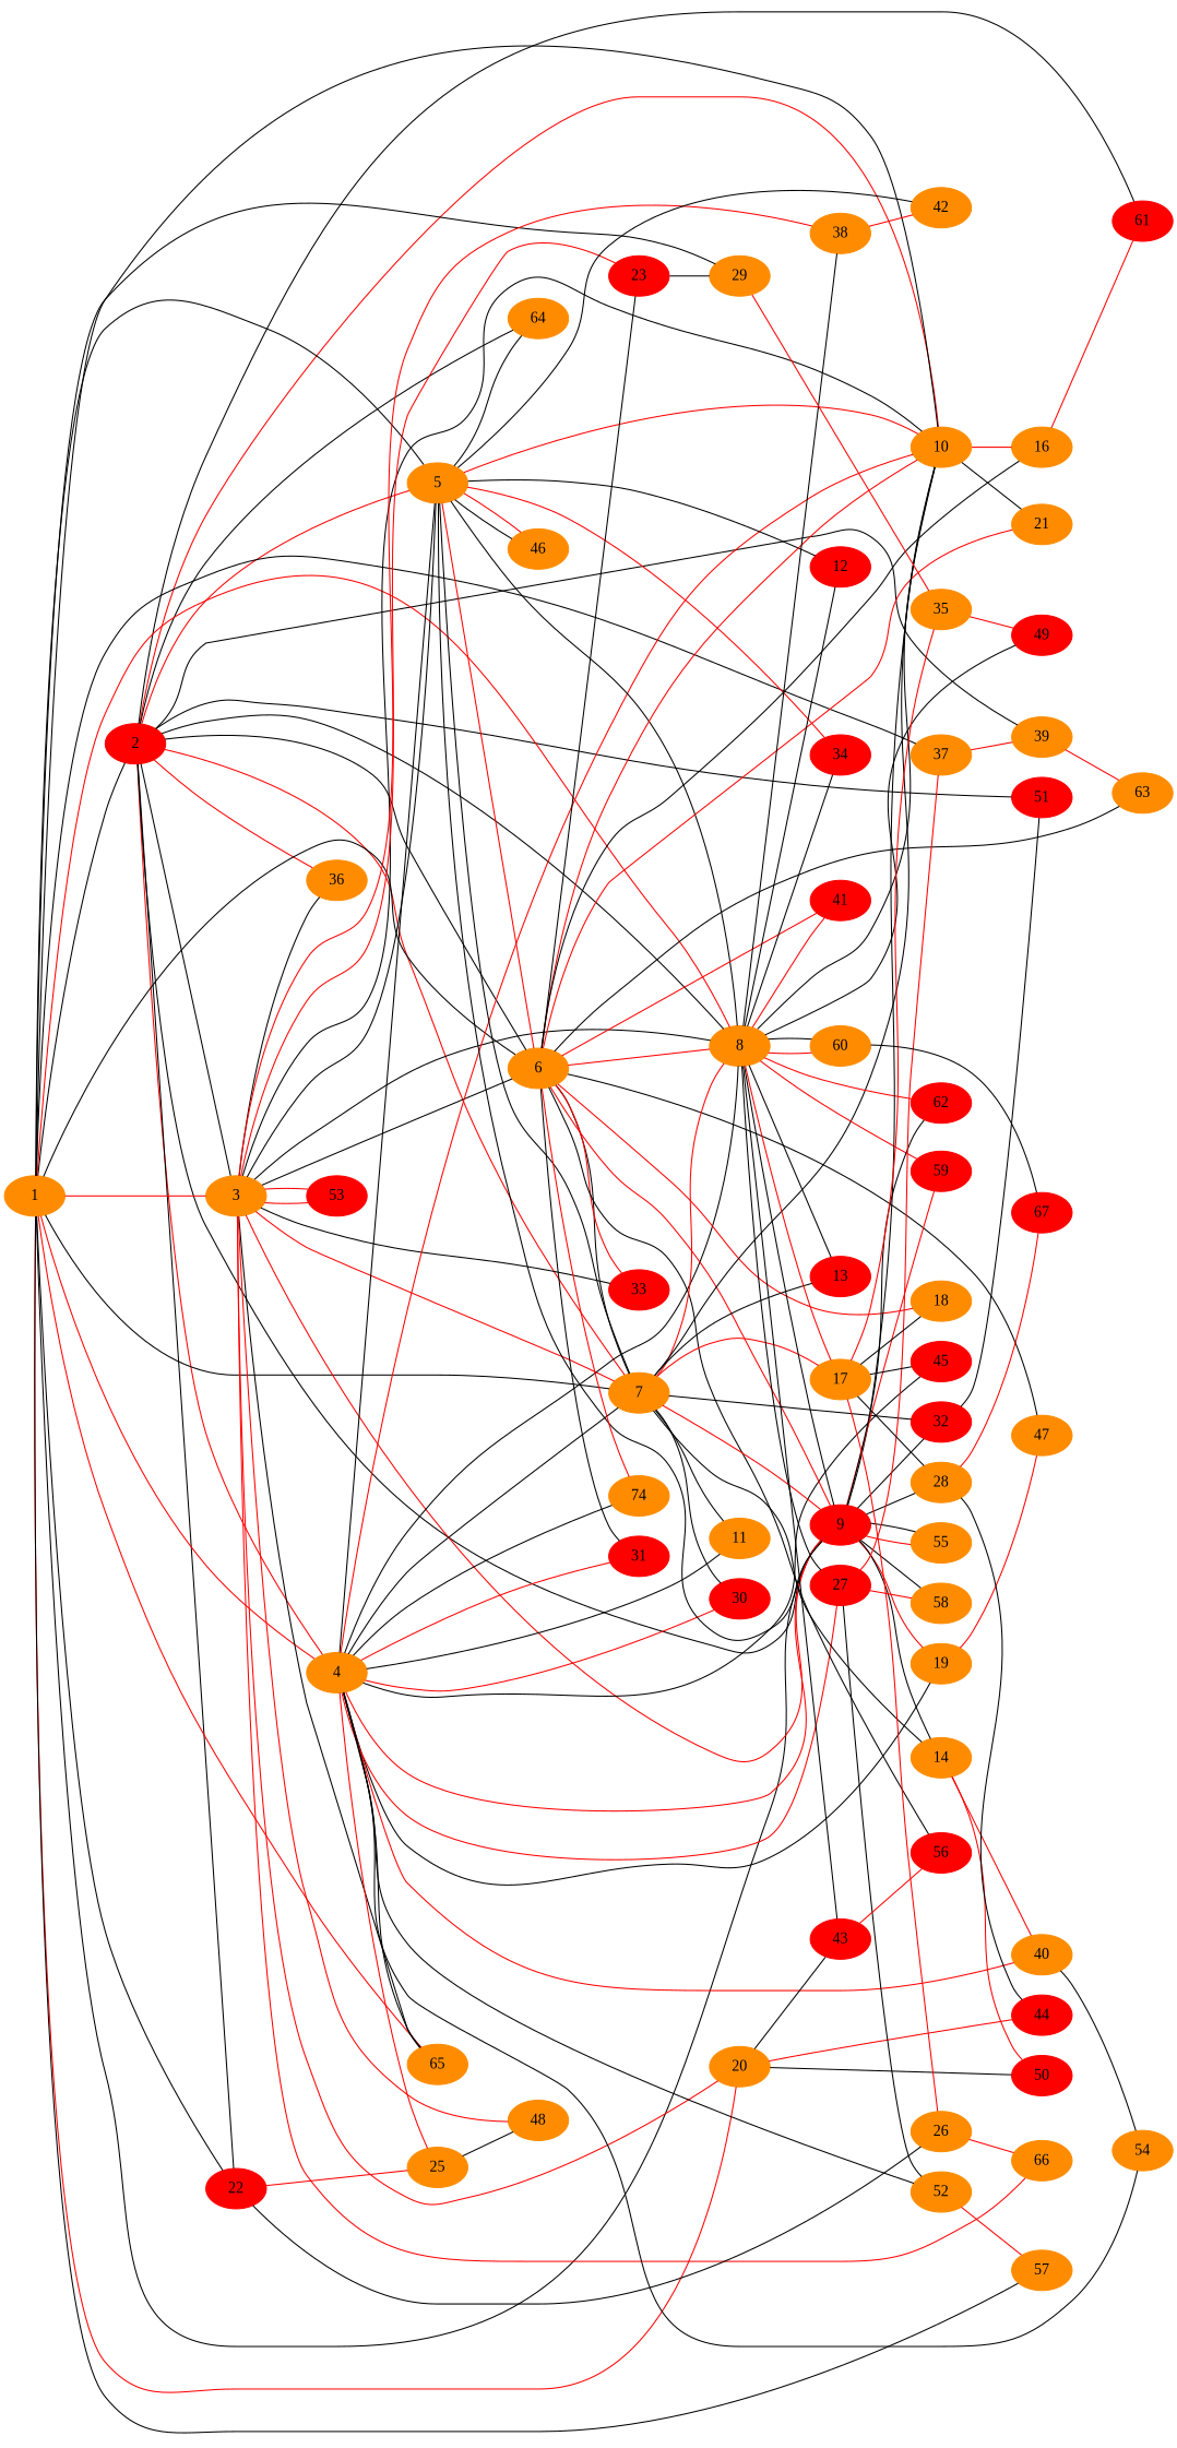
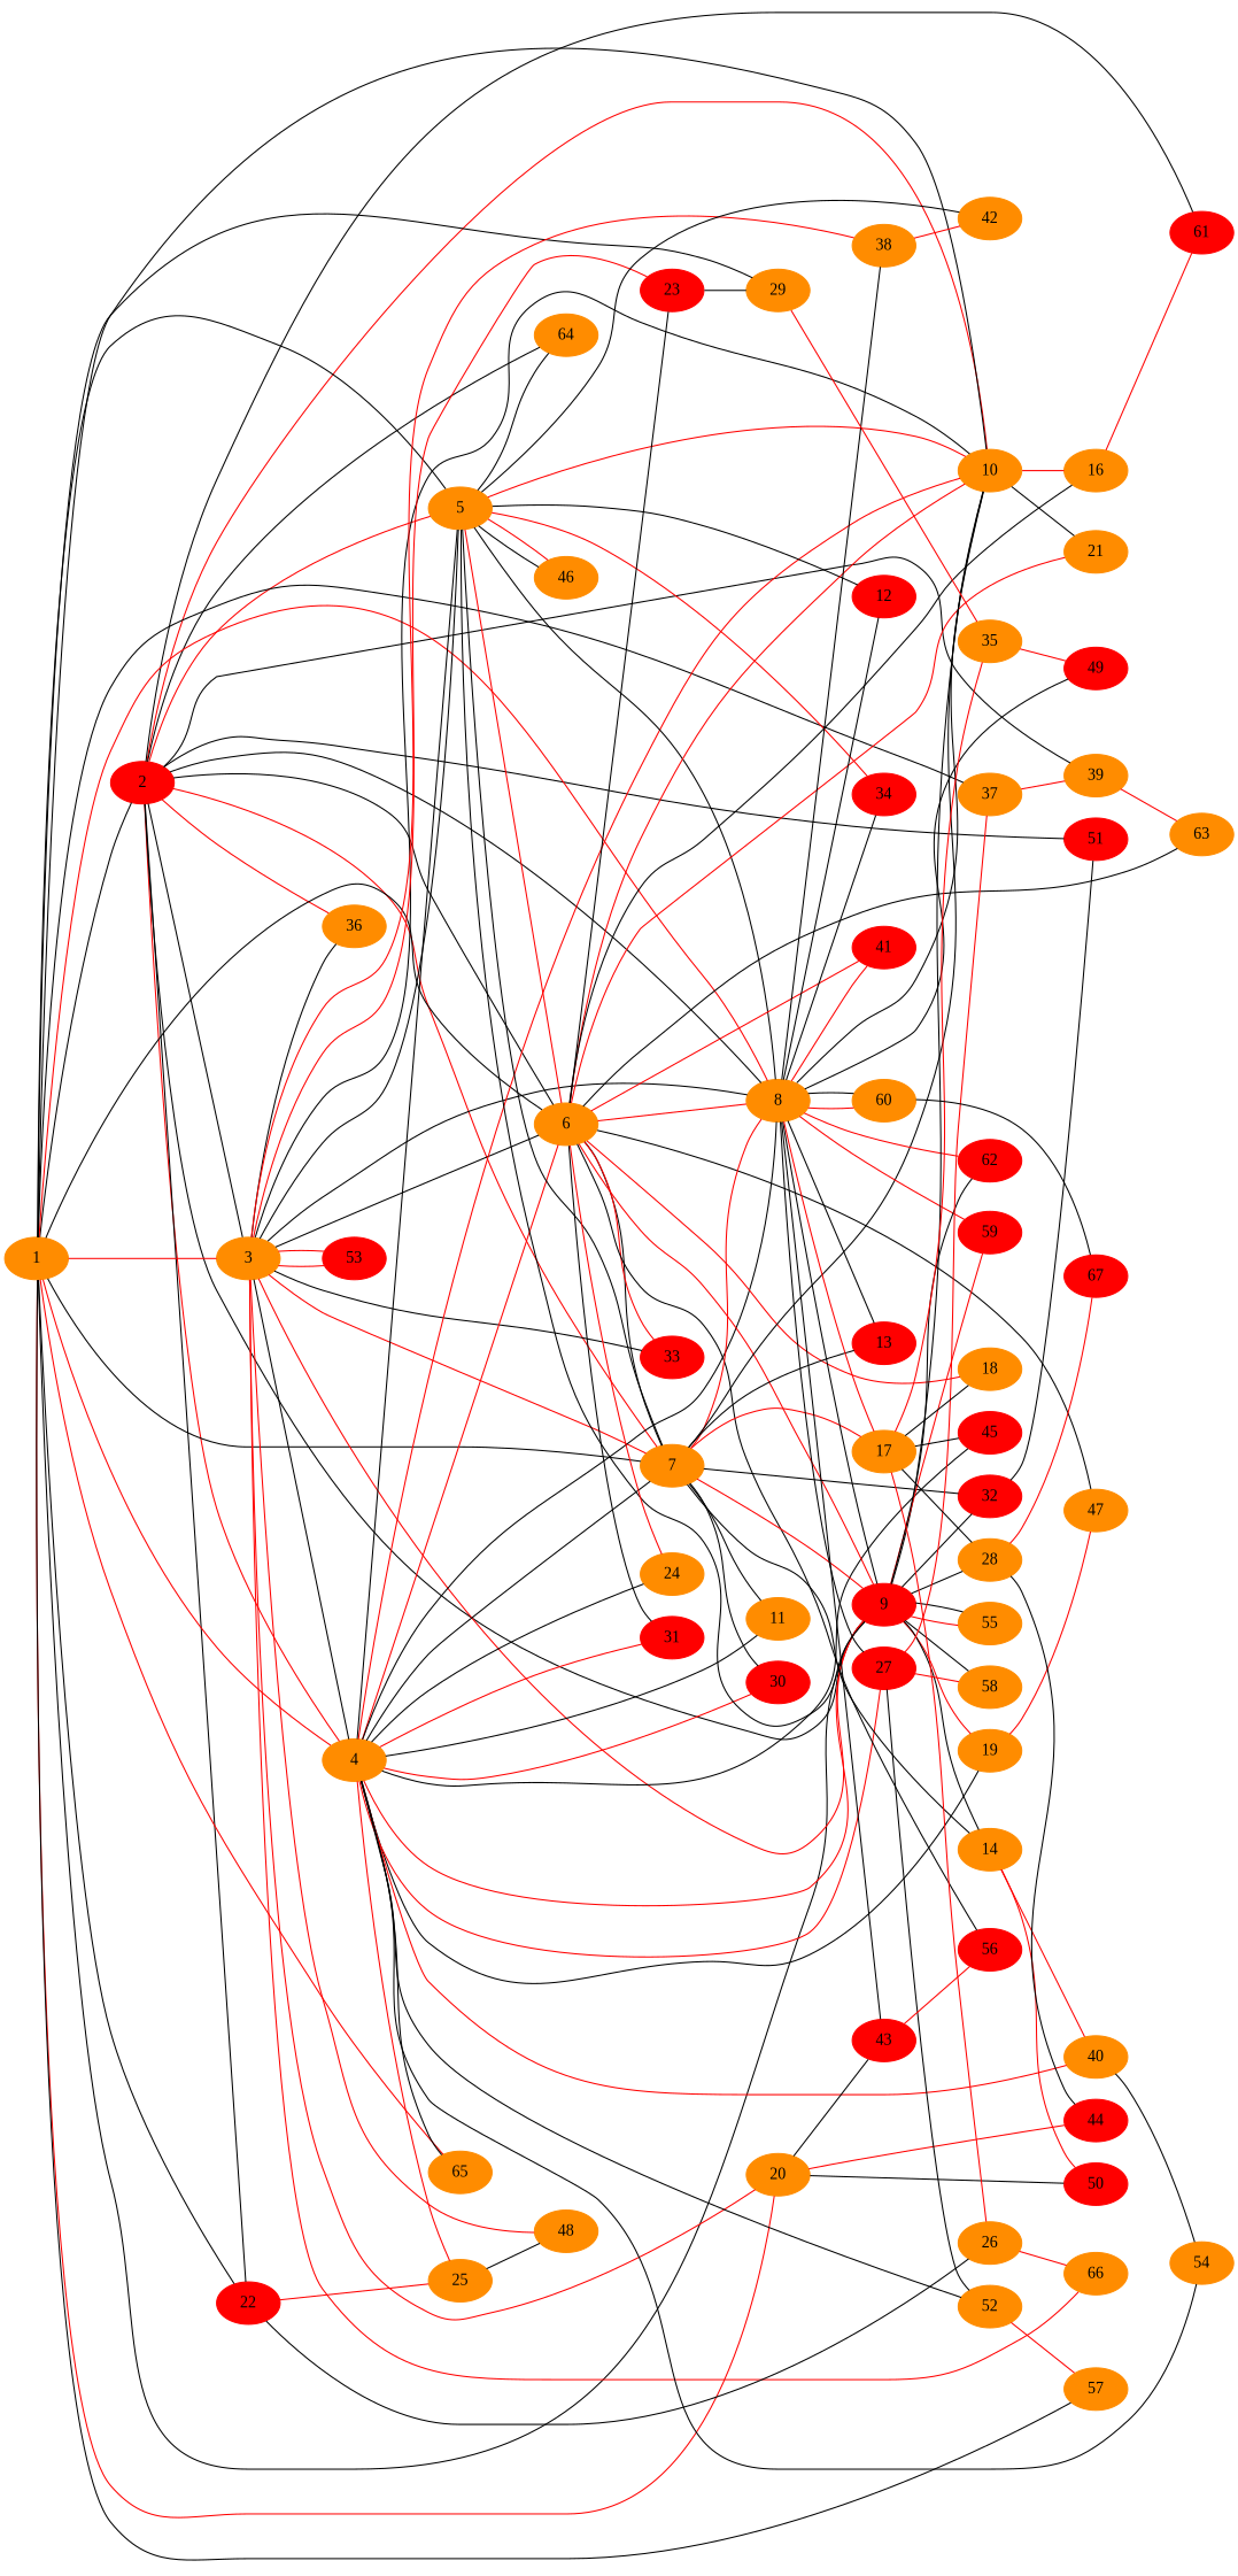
  graph {
    fontname="Liberation Serif"
    rankdir=LR
    node [color=darkorange fontname="Liberation Serif" style=filled]
    edge [color=black fontname="Liberation Serif"]
    2 [color=red]
    1
    3
    4
    5
    6
    7
    8
    9 [color=red]
    10
    20
    22 [color=red]
    29
    37
    57
    65
    36
    39
    51 [color=red]
    61 [color=red]
    64
    23 [color=red]
    33 [color=red]
    38
    48
    53 [color=red]
    66
    11
    19
-   24 [label=74]
+   24
    25
    27 [color=red]
    30 [color=red]
    31 [color=red]
    40
    45 [color=red]
    52
    54
    12 [color=red]
    34 [color=red]
    42
    46
    16
    18
    21
    41 [color=red]
    47
    56 [color=red]
    63
    13 [color=red]
    14
    17
    32 [color=red]
    43 [color=red]
    49 [color=red]
    59 [color=red]
    60
    62 [color=red]
    28
    55
    58
    50 [color=red]
    44 [color=red]
    26
    35
    67 [color=red]
    2 -- 3
    2 -- 4 [color=red]
    2 -- 5 [color=red]
    2 -- 6
    2 -- 7 [color=red]
    2 -- 8
    2 -- 9
    2 -- 10 [color=red]
    2 -- 22
    2 -- 36 [color=red]
    2 -- 39
    2 -- 51
    2 -- 61
    2 -- 64
    1 -- 2
    1 -- 3 [color=red]
    1 -- 4 [color=red]
    1 -- 5
    1 -- 6
    1 -- 7
    1 -- 8 [color=red]
    1 -- 9
    1 -- 10
    1 -- 20 [color=red]
    1 -- 22
    1 -- 29
    1 -- 37
    1 -- 57
    1 -- 65 [color=red]
-   3 -- 65
+   3 -- 4
    3 -- 5
    3 -- 6
    3 -- 7 [color=red]
    3 -- 8
    3 -- 9 [color=red]
    3 -- 10
    3 -- 20 [color=red]
    3 -- 36
    3 -- 23 [color=red]
    3 -- 33
    3 -- 38 [color=red]
    3 -- 48 [color=red]
    3 -- 53 [color=red]
    3 -- 53 [color=red]
    3 -- 66 [color=red]
    4 -- 5
+   4 -- 6 [color=red]
    4 -- 7
    4 -- 8
    4 -- 9 [color=red]
    4 -- 10 [color=red]
    4 -- 65
    4 -- 11
    4 -- 19
    4 -- 24
    4 -- 25 [color=red]
    4 -- 27 [color=red]
    4 -- 30 [color=red]
    4 -- 31 [color=red]
    4 -- 40 [color=red]
    4 -- 45
    4 -- 52
    4 -- 54
    5 -- 6 [color=red]
    5 -- 7
    5 -- 8
    5 -- 9
    5 -- 10 [color=red]
    5 -- 64
    5 -- 12
    5 -- 34 [color=red]
    5 -- 42
    5 -- 46
    5 -- 46 [color=red]
    6 -- 7
    6 -- 8 [color=red]
    6 -- 9 [color=red]
    6 -- 10 [color=red]
    6 -- 23
    6 -- 33 [color=red]
    6 -- 24 [color=red]
    6 -- 31
    6 -- 16
    6 -- 18 [color=red]
    6 -- 21 [color=red]
    6 -- 41 [color=red]
    6 -- 47
    6 -- 56
    6 -- 63
    7 -- 8 [color=red]
    7 -- 9 [color=red]
    7 -- 10
    7 -- 11
    7 -- 30
    7 -- 13
    7 -- 14
    7 -- 17 [color=red]
    7 -- 32
    8 -- 9
    8 -- 10
    8 -- 38
    8 -- 27
    8 -- 12
    8 -- 34
    8 -- 41 [color=red]
    8 -- 13
    8 -- 17 [color=red]
    8 -- 43
    8 -- 49
    8 -- 59 [color=red]
    8 -- 60 [color=red]
    8 -- 60
    8 -- 62 [color=red]
    9 -- 10
    9 -- 19 [color=red]
    9 -- 14
    9 -- 32
    9 -- 59 [color=red]
    9 -- 62
    9 -- 28
    9 -- 55 [color=red]
    9 -- 55
    9 -- 58
    10 -- 16 [color=red]
    10 -- 21
    20 -- 43
    20 -- 50
    20 -- 44 [color=red]
    22 -- 25 [color=red]
    22 -- 26
    29 -- 35 [color=red]
    37 -- 39 [color=red]
    39 -- 63 [color=red]
    23 -- 29
    38 -- 42 [color=red]
    19 -- 47 [color=red]
    25 -- 48
    27 -- 37 [color=red]
    27 -- 52
    27 -- 58 [color=red]
    40 -- 54
    52 -- 57 [color=red]
    16 -- 61 [color=red]
    14 -- 40 [color=red]
    14 -- 50 [color=red]
    17 -- 45
    17 -- 18
    17 -- 28
    17 -- 26 [color=red]
    17 -- 35 [color=red]
    32 -- 51
    43 -- 56 [color=red]
    60 -- 67
    28 -- 44
    28 -- 67 [color=red]
    26 -- 66 [color=red]
    35 -- 49 [color=red]
  }
